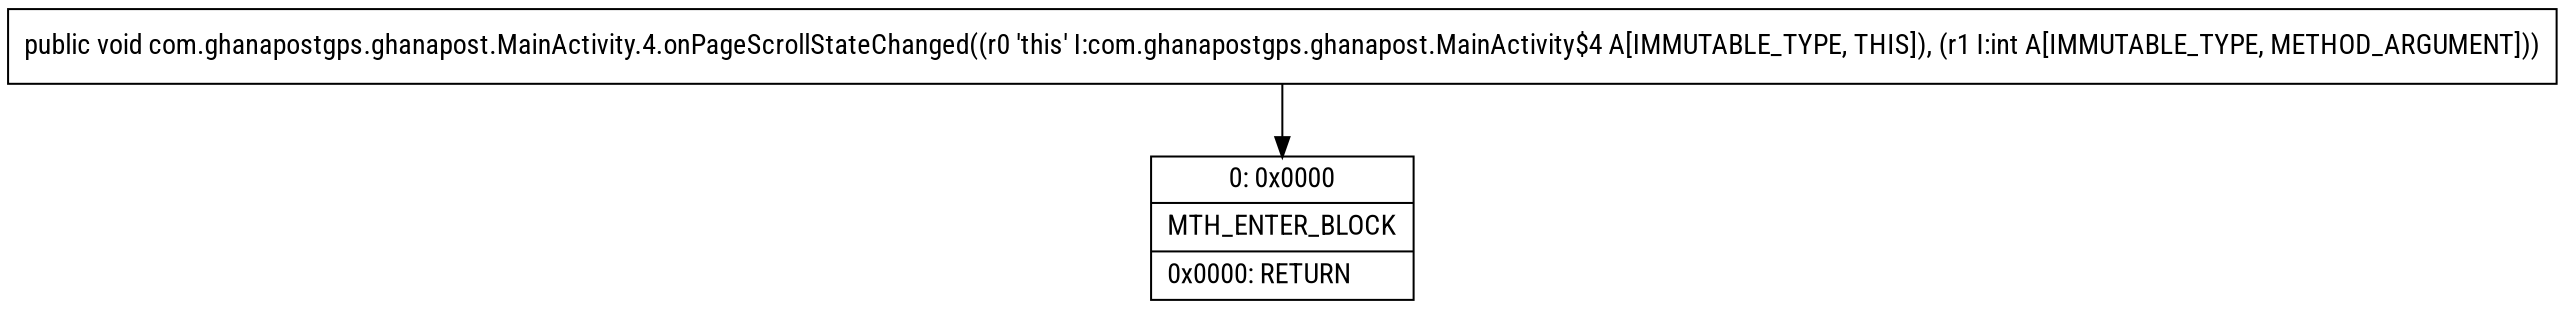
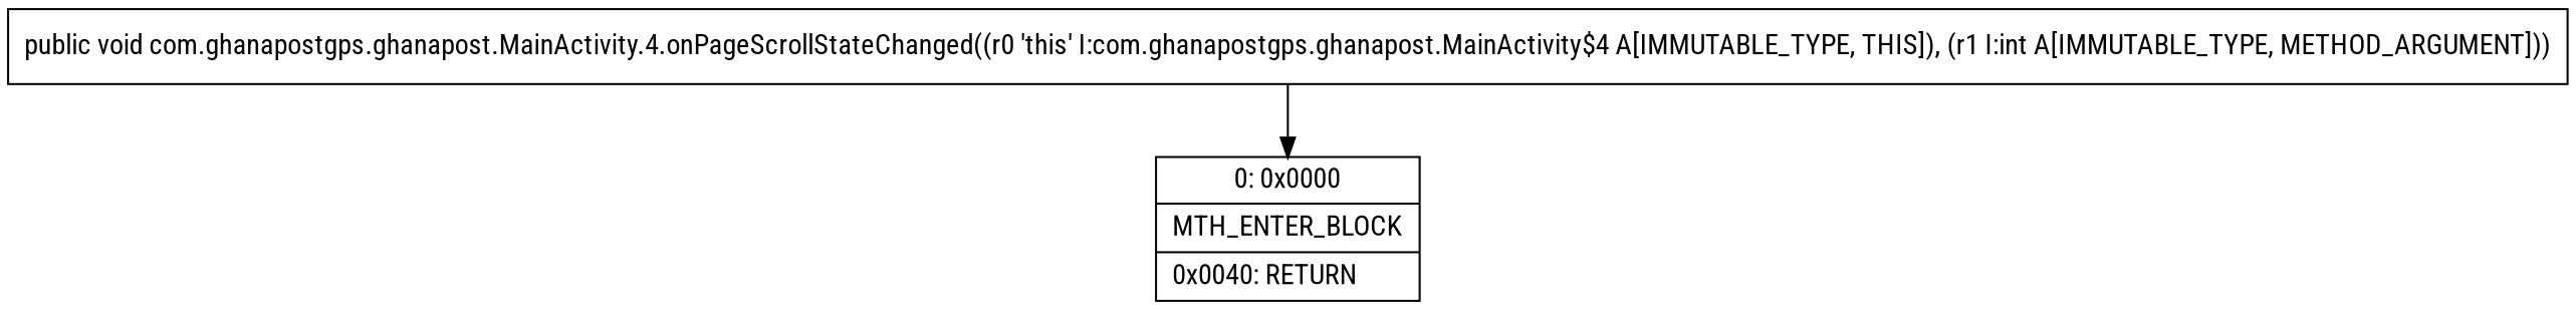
  digraph {
    fontname="Roboto Condensed"
    node [shape=record fontname="Roboto Condensed"]
-   n1 [label="{0\:\ 0x0000|MTH_ENTER_BLOCK\l|0x0000: RETURN   \l}"]
+   n1 [label="{0\:\ 0x0000|MTH_ENTER_BLOCK\l|0x0040: RETURN   \l}"]
    n2 [label="{public void com.ghanapostgps.ghanapost.MainActivity.4.onPageScrollStateChanged((r0 'this' I:com.ghanapostgps.ghanapost.MainActivity$4 A[IMMUTABLE_TYPE, THIS]), (r1 I:int A[IMMUTABLE_TYPE, METHOD_ARGUMENT])) }"]
    n2 -> n1 [fontname="Roboto Condensed"]
  }
